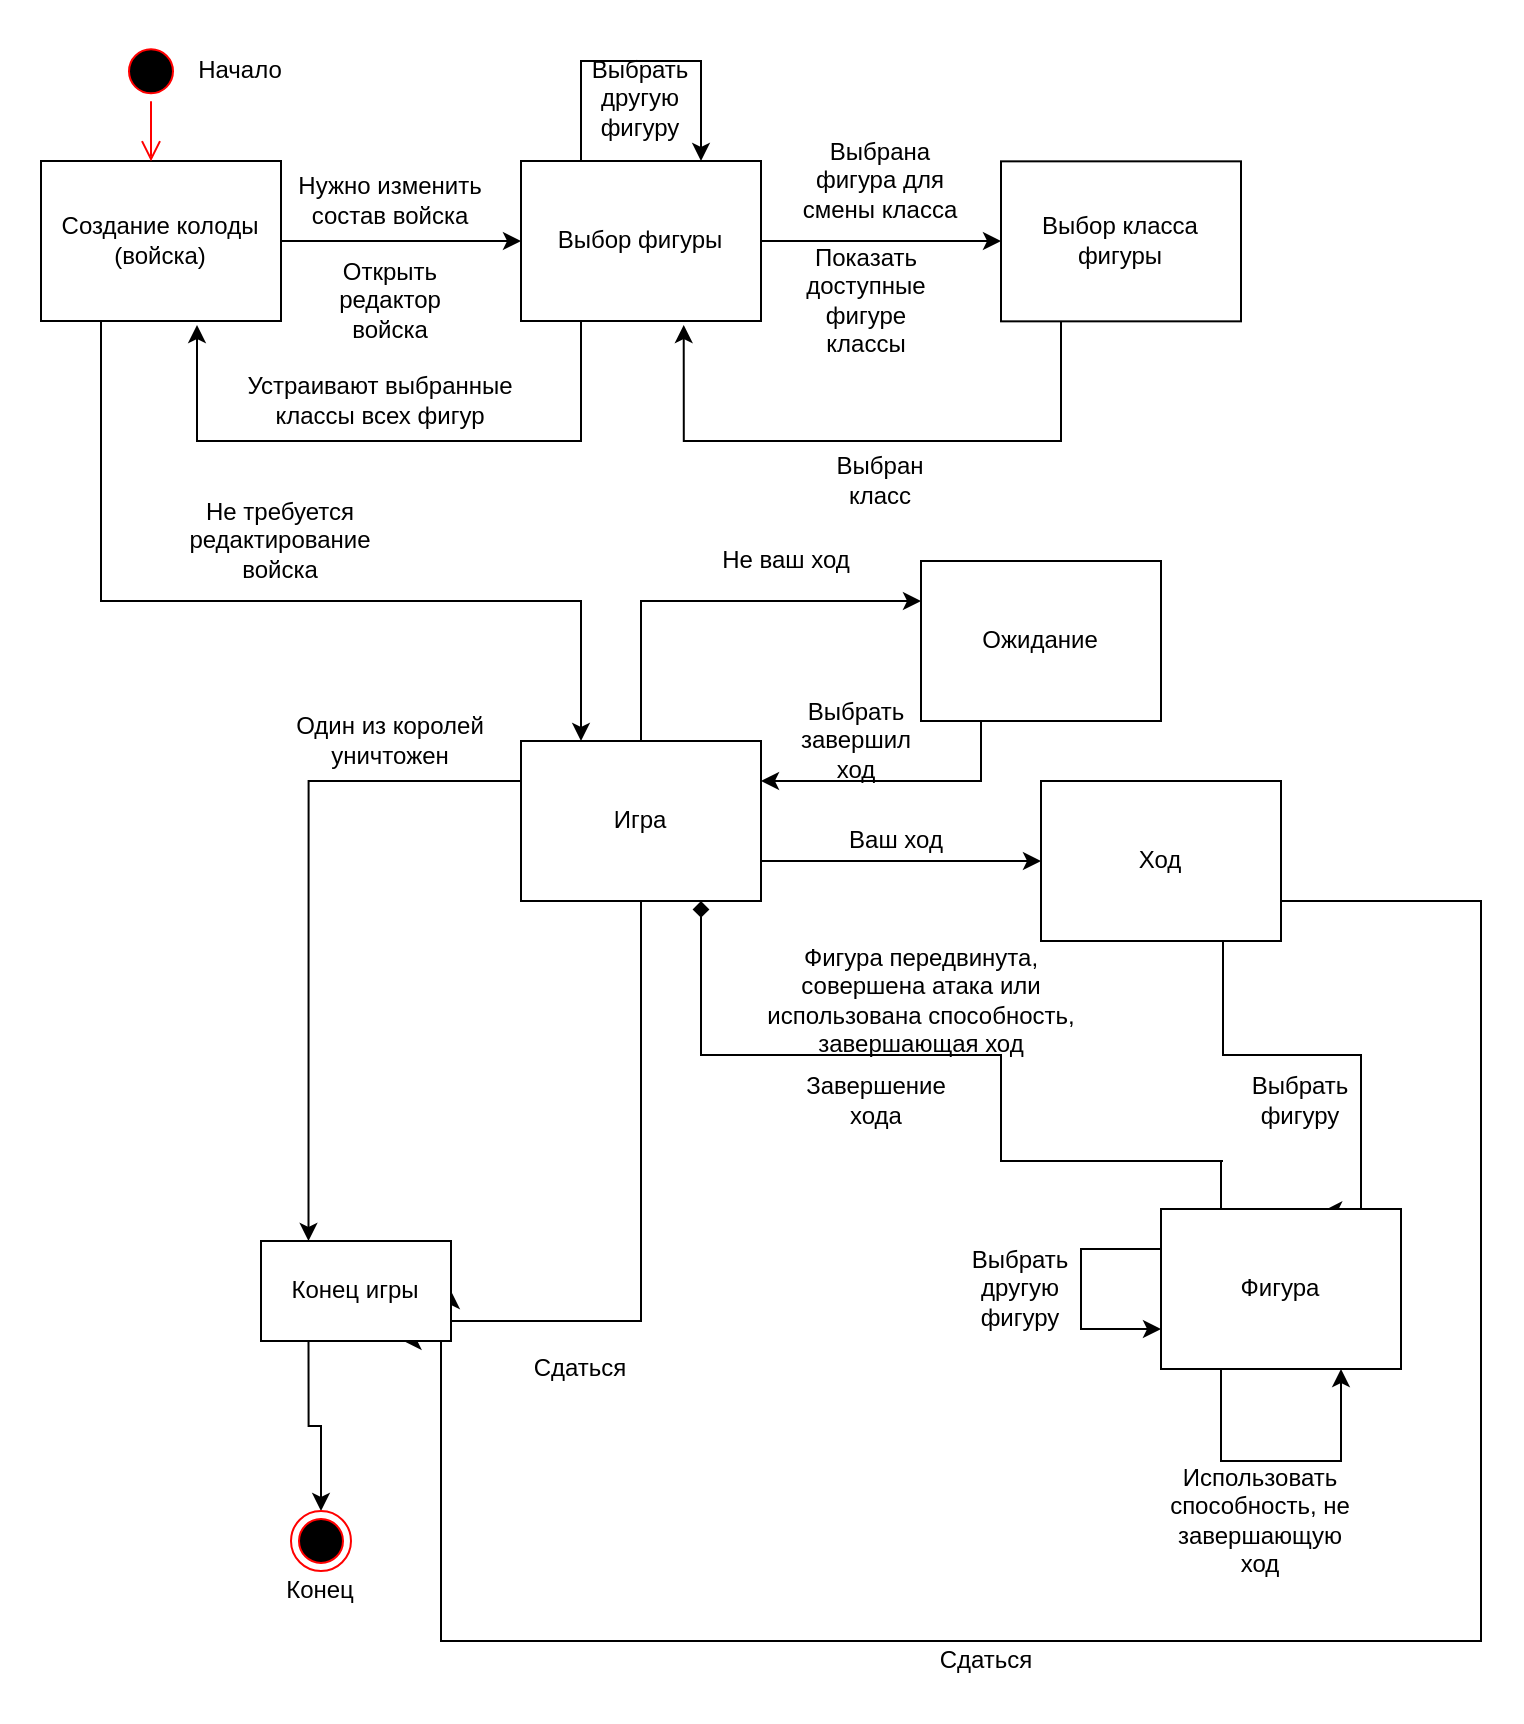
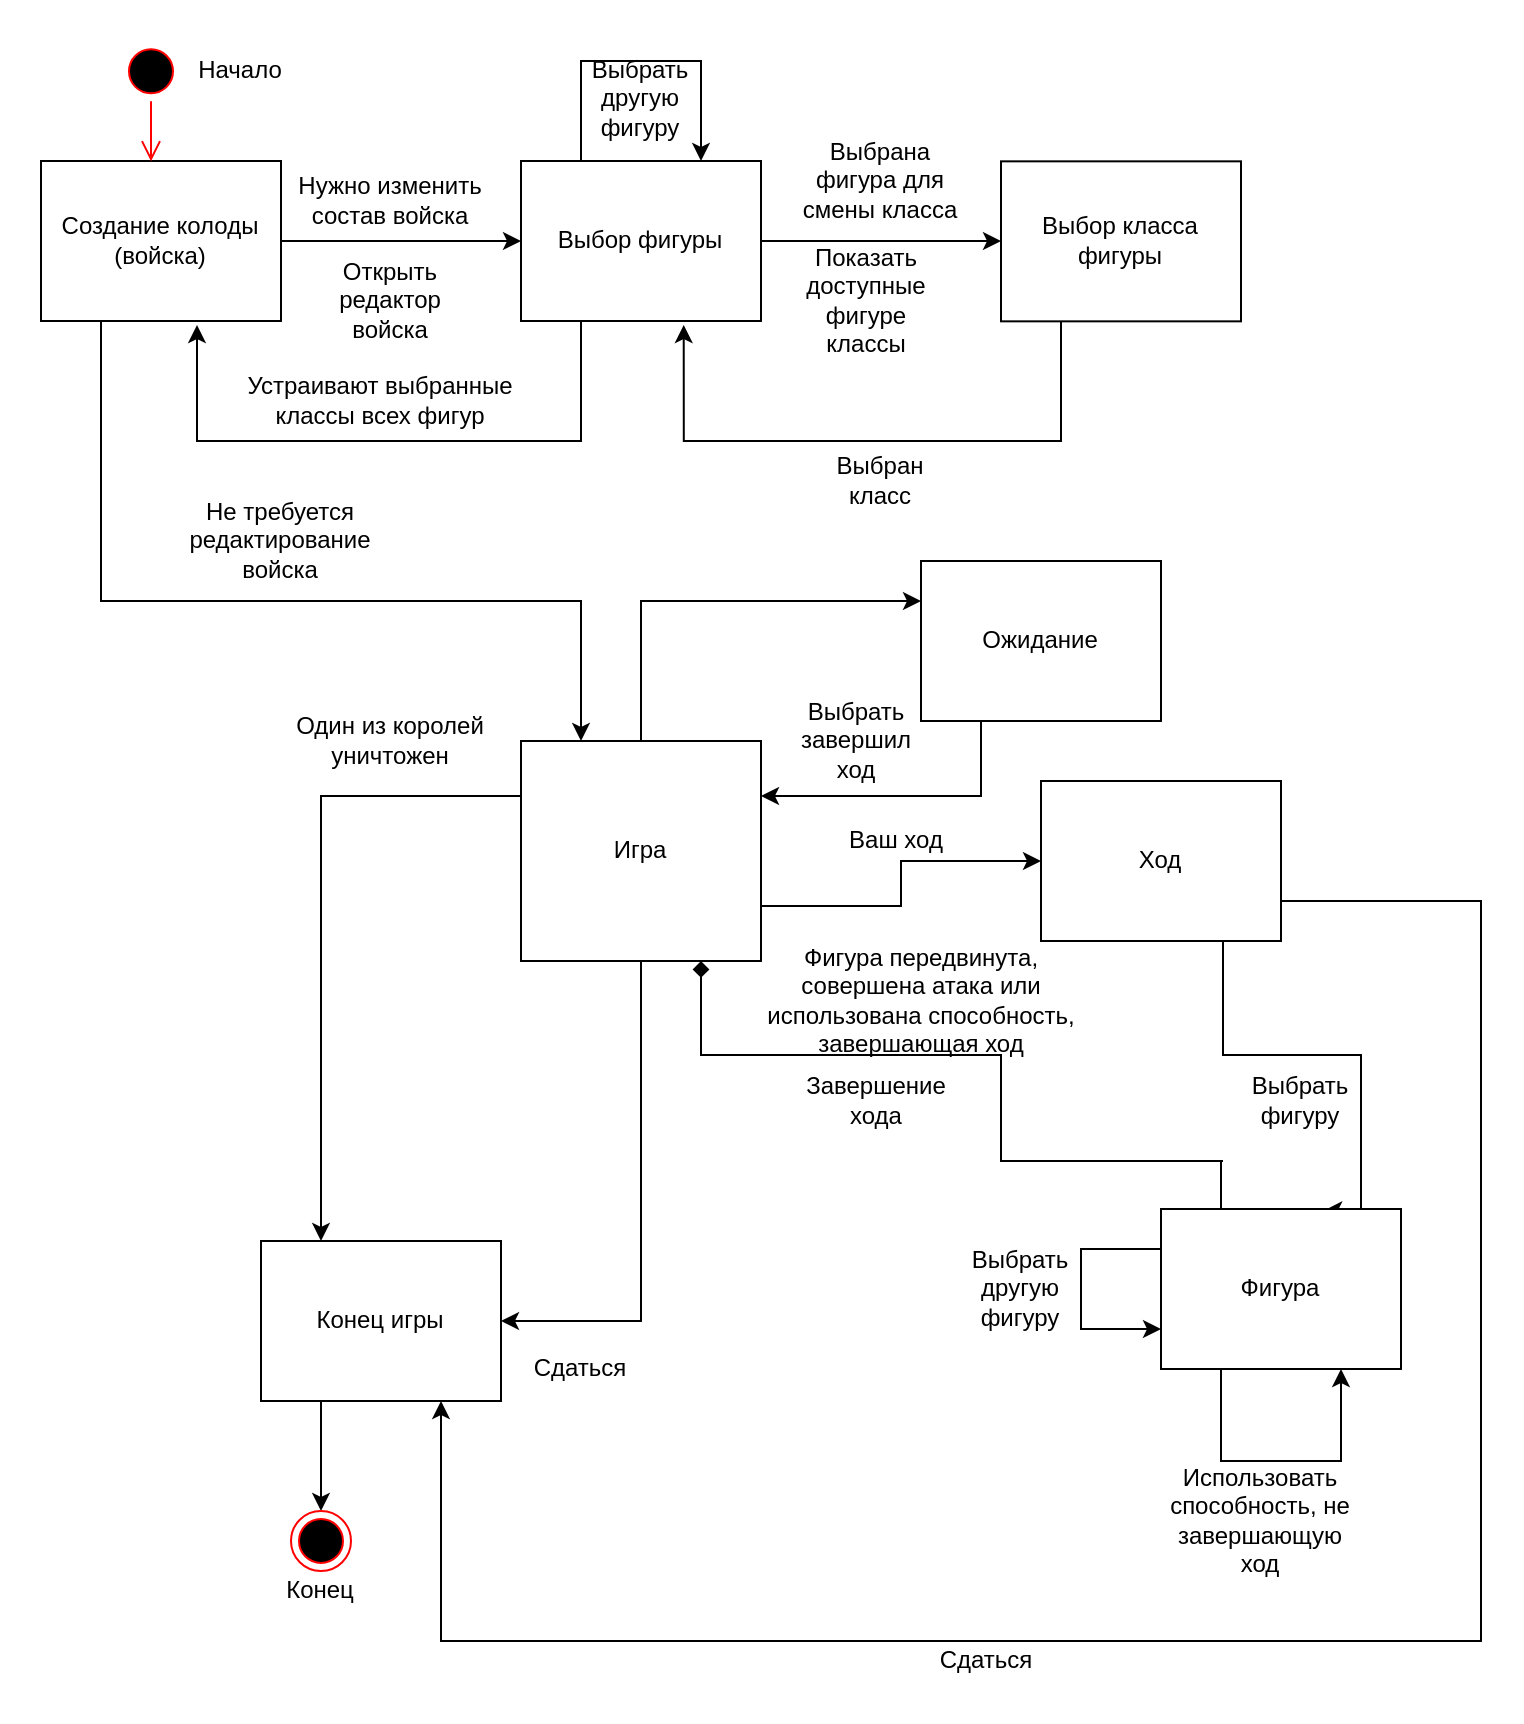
  <mxCell id="0" />
  <mxCell id="1" parent="0" />
  <mxCell id="2" style="edgeStyle=orthogonalEdgeStyle;rounded=0;orthogonalLoop=1;jettySize=auto;html=1;exitX=0.25;exitY=1;exitDx=0;exitDy=0;entryX=0.25;entryY=0;entryDx=0;entryDy=0;" parent="1" source="3" target="20" edge="1"><mxGeometry relative="1" as="geometry"><Array as="points"><mxPoint x="50" y="300" /><mxPoint x="290" y="300" /></Array></mxGeometry></mxCell>
  <mxCell id="3" value="Создание колоды (войска)" style="rounded=0;whiteSpace=wrap;html=1;" parent="1" vertex="1"><mxGeometry x="20" y="80" width="120" height="80" as="geometry" /></mxCell>
  <mxCell id="4" style="edgeStyle=orthogonalEdgeStyle;rounded=0;orthogonalLoop=1;jettySize=auto;html=1;exitX=0.25;exitY=1;exitDx=0;exitDy=0;entryX=0.65;entryY=1.025;entryDx=0;entryDy=0;entryPerimeter=0;" parent="1" source="5" target="3" edge="1"><mxGeometry relative="1" as="geometry"><Array as="points"><mxPoint x="290" y="220" /><mxPoint x="98" y="220" /></Array></mxGeometry></mxCell>
  <mxCell id="5" value="Выбор фигуры" style="rounded=0;whiteSpace=wrap;html=1;" parent="1" vertex="1"><mxGeometry x="260" y="80" width="120" height="80" as="geometry" /></mxCell>
  <mxCell id="6" value="" style="endArrow=classic;html=1;" parent="1" edge="1"><mxGeometry width="50" height="50" relative="1" as="geometry"><mxPoint x="140" y="120" as="sourcePoint" /><mxPoint x="260" y="120" as="targetPoint" /></mxGeometry></mxCell>
  <mxCell id="7" style="edgeStyle=orthogonalEdgeStyle;rounded=0;orthogonalLoop=1;jettySize=auto;html=1;exitX=0.25;exitY=1;exitDx=0;exitDy=0;entryX=0.678;entryY=1.025;entryDx=0;entryDy=0;entryPerimeter=0;" parent="1" source="8" target="5" edge="1"><mxGeometry relative="1" as="geometry"><Array as="points"><mxPoint x="530" y="220" /><mxPoint x="341" y="220" /></Array></mxGeometry></mxCell>
  <mxCell id="8" value="Выбор класса фигуры" style="rounded=0;whiteSpace=wrap;html=1;" parent="1" vertex="1"><mxGeometry x="500" y="80.167" width="120" height="80" as="geometry" /></mxCell>
  <mxCell id="9" value="" style="endArrow=classic;html=1;" parent="1" edge="1"><mxGeometry width="50" height="50" relative="1" as="geometry"><mxPoint x="380" y="120" as="sourcePoint" /><mxPoint x="500" y="120" as="targetPoint" /></mxGeometry></mxCell>
  <mxCell id="10" value="Выбрана фигура для смены класса" style="text;html=1;strokeColor=none;fillColor=none;align=center;verticalAlign=middle;whiteSpace=wrap;rounded=0;" parent="1" vertex="1"><mxGeometry x="400" y="80" width="80" height="20" as="geometry" /></mxCell>
  <mxCell id="11" value="Нужно изменить состав войска" style="text;html=1;strokeColor=none;fillColor=none;align=center;verticalAlign=middle;whiteSpace=wrap;rounded=0;" parent="1" vertex="1"><mxGeometry x="140" y="90" width="110" height="20" as="geometry" /></mxCell>
  <mxCell id="12" value="Открыть редактор войска" style="text;html=1;strokeColor=none;fillColor=none;align=center;verticalAlign=middle;whiteSpace=wrap;rounded=0;" parent="1" vertex="1"><mxGeometry x="155" y="140" width="80" height="20" as="geometry" /></mxCell>
  <mxCell id="13" value="Показать доступные фигуре классы" style="text;html=1;strokeColor=none;fillColor=none;align=center;verticalAlign=middle;whiteSpace=wrap;rounded=0;" parent="1" vertex="1"><mxGeometry x="393" y="140" width="80" height="20" as="geometry" /></mxCell>
  <mxCell id="14" value="Выбран класс" style="text;html=1;strokeColor=none;fillColor=none;align=center;verticalAlign=middle;whiteSpace=wrap;rounded=0;" parent="1" vertex="1"><mxGeometry x="420" y="230" width="40" height="20" as="geometry" /></mxCell>
  <mxCell id="15" value="Устраивают выбранные классы всех фигур" style="text;html=1;strokeColor=none;fillColor=none;align=center;verticalAlign=middle;whiteSpace=wrap;rounded=0;" parent="1" vertex="1"><mxGeometry x="110" y="190" width="160" height="20" as="geometry" /></mxCell>
  <mxCell id="16" style="edgeStyle=orthogonalEdgeStyle;rounded=0;orthogonalLoop=1;jettySize=auto;html=1;exitX=0;exitY=0.25;exitDx=0;exitDy=0;entryX=0.25;entryY=0;entryDx=0;entryDy=0;" parent="1" source="20" target="33" edge="1"><mxGeometry relative="1" as="geometry" /></mxCell>
  <mxCell id="17" style="edgeStyle=orthogonalEdgeStyle;rounded=0;orthogonalLoop=1;jettySize=auto;html=1;exitX=0.25;exitY=1;exitDx=0;exitDy=0;entryX=1;entryY=0.5;entryDx=0;entryDy=0;" parent="1" source="20" target="33" edge="1"><mxGeometry relative="1" as="geometry"><Array as="points"><mxPoint x="320" y="450" /><mxPoint x="320" y="660" /></Array></mxGeometry></mxCell>
  <mxCell id="18" style="edgeStyle=orthogonalEdgeStyle;rounded=0;orthogonalLoop=1;jettySize=auto;html=1;exitX=1;exitY=0.75;exitDx=0;exitDy=0;entryX=0;entryY=0.5;entryDx=0;entryDy=0;" parent="1" source="20" target="24" edge="1"><mxGeometry relative="1" as="geometry" /></mxCell>
  <mxCell id="19" style="edgeStyle=orthogonalEdgeStyle;rounded=0;orthogonalLoop=1;jettySize=auto;html=1;exitX=0.5;exitY=0;exitDx=0;exitDy=0;entryX=0;entryY=0.25;entryDx=0;entryDy=0;" parent="1" source="20" target="40" edge="1"><mxGeometry relative="1" as="geometry" /></mxCell>
- <mxCell id="20" value="Игра" style="rounded=0;whiteSpace=wrap;html=1;" parent="1" vertex="1"><mxGeometry x="260" y="370" width="120" height="80" as="geometry" /></mxCell>
+ <mxCell id="20" value="Игра" style="rounded=0;whiteSpace=wrap;html=1;" parent="1" vertex="1"><mxGeometry x="260" y="370" width="120" height="110" as="geometry" /></mxCell>
  <mxCell id="21" value="Не требуется редактирование войска" style="text;html=1;strokeColor=none;fillColor=none;align=center;verticalAlign=middle;whiteSpace=wrap;rounded=0;" parent="1" vertex="1"><mxGeometry x="105" y="260" width="70" height="20" as="geometry" /></mxCell>
  <mxCell id="22" style="edgeStyle=orthogonalEdgeStyle;rounded=0;orthogonalLoop=1;jettySize=auto;html=1;exitX=0.75;exitY=1;exitDx=0;exitDy=0;entryX=0.68;entryY=0.008;entryDx=0;entryDy=0;entryPerimeter=0;" parent="1" source="24" target="28" edge="1"><mxGeometry relative="1" as="geometry"><Array as="points"><mxPoint x="611" y="527" /><mxPoint x="680" y="527" /><mxPoint x="680" y="605" /></Array></mxGeometry></mxCell>
  <mxCell id="23" style="edgeStyle=orthogonalEdgeStyle;rounded=0;orthogonalLoop=1;jettySize=auto;html=1;exitX=1;exitY=0.75;exitDx=0;exitDy=0;entryX=0.75;entryY=1;entryDx=0;entryDy=0;" parent="1" source="24" target="33" edge="1"><mxGeometry relative="1" as="geometry"><Array as="points"><mxPoint x="740" y="450" /><mxPoint x="740" y="820" /><mxPoint x="220" y="820" /></Array></mxGeometry></mxCell>
  <mxCell id="24" value="Ход" style="rounded=0;whiteSpace=wrap;html=1;" parent="1" vertex="1"><mxGeometry x="520" y="390" width="120" height="80" as="geometry" /></mxCell>
  <mxCell id="25" value="Ваш ход" style="text;html=1;strokeColor=none;fillColor=none;align=center;verticalAlign=middle;whiteSpace=wrap;rounded=0;" parent="1" vertex="1"><mxGeometry x="413" y="410" width="70" height="20" as="geometry" /></mxCell>
  <mxCell id="26" value="Выбрать другую фигуру" style="text;html=1;strokeColor=none;fillColor=none;align=center;verticalAlign=middle;whiteSpace=wrap;rounded=0;" parent="1" vertex="1"><mxGeometry x="490" y="634" width="40" height="20" as="geometry" /></mxCell>
  <mxCell id="27" style="edgeStyle=orthogonalEdgeStyle;rounded=0;orthogonalLoop=1;jettySize=auto;html=1;exitX=0.25;exitY=0;exitDx=0;exitDy=0;entryX=0.75;entryY=1;entryDx=0;entryDy=0;endArrow=diamond;" parent="1" source="28" target="20" edge="1"><mxGeometry relative="1" as="geometry"><Array as="points"><mxPoint x="611" y="580" /><mxPoint x="500" y="580" /><mxPoint x="500" y="527" /><mxPoint x="351" y="527" /></Array></mxGeometry></mxCell>
  <mxCell id="28" value="Фигура" style="rounded=0;whiteSpace=wrap;html=1;" parent="1" vertex="1"><mxGeometry x="580" y="604" width="120" height="80" as="geometry" /></mxCell>
  <mxCell id="29" style="edgeStyle=orthogonalEdgeStyle;rounded=0;orthogonalLoop=1;jettySize=auto;html=1;exitX=0;exitY=0.25;exitDx=0;exitDy=0;entryX=0;entryY=0.75;entryDx=0;entryDy=0;" parent="1" source="28" target="28" edge="1"><mxGeometry relative="1" as="geometry"><Array as="points"><mxPoint x="540" y="624" /><mxPoint x="540" y="664" /></Array></mxGeometry></mxCell>
  <mxCell id="30" style="edgeStyle=orthogonalEdgeStyle;rounded=0;orthogonalLoop=1;jettySize=auto;html=1;exitX=0.25;exitY=1;exitDx=0;exitDy=0;entryX=0.75;entryY=1;entryDx=0;entryDy=0;" parent="1" source="28" target="28" edge="1"><mxGeometry relative="1" as="geometry"><Array as="points"><mxPoint x="611" y="730" /><mxPoint x="671" y="730" /></Array></mxGeometry></mxCell>
  <mxCell id="31" value="Использовать способность, не завершающую ход" style="text;html=1;strokeColor=none;fillColor=none;align=center;verticalAlign=middle;whiteSpace=wrap;rounded=0;" parent="1" vertex="1"><mxGeometry x="580" y="750" width="100" height="20" as="geometry" /></mxCell>
  <mxCell id="32" style="edgeStyle=orthogonalEdgeStyle;rounded=0;orthogonalLoop=1;jettySize=auto;html=1;exitX=0.25;exitY=1;exitDx=0;exitDy=0;entryX=0.5;entryY=0;entryDx=0;entryDy=0;" edge="1" parent="1" source="33" target="48"><mxGeometry relative="1" as="geometry" /></mxCell>
- <mxCell id="33" value="Конец игры" style="rounded=0;whiteSpace=wrap;html=1;" parent="1" vertex="1"><mxGeometry x="130" y="620" width="95" height="50" as="geometry" /></mxCell>
+ <mxCell id="33" value="Конец игры" style="rounded=0;whiteSpace=wrap;html=1;" parent="1" vertex="1"><mxGeometry x="130" y="620" width="120" height="80" as="geometry" /></mxCell>
  <mxCell id="34" value="Выбрать фигуру" style="text;html=1;strokeColor=none;fillColor=none;align=center;verticalAlign=middle;whiteSpace=wrap;rounded=0;" parent="1" vertex="1"><mxGeometry x="630" y="540" width="40" height="20" as="geometry" /></mxCell>
  <mxCell id="35" value="Фигура передвинута, совершена атака или использована способность, завершающая ход" style="text;html=1;strokeColor=none;fillColor=none;align=center;verticalAlign=middle;whiteSpace=wrap;rounded=0;" parent="1" vertex="1"><mxGeometry x="376.5" y="490" width="167" height="20" as="geometry" /></mxCell>
  <mxCell id="36" value="Завершение хода" style="text;html=1;strokeColor=none;fillColor=none;align=center;verticalAlign=middle;whiteSpace=wrap;rounded=0;" parent="1" vertex="1"><mxGeometry x="393" y="540" width="90" height="20" as="geometry" /></mxCell>
  <mxCell id="37" value="Один из королей уничтожен" style="text;html=1;strokeColor=none;fillColor=none;align=center;verticalAlign=middle;whiteSpace=wrap;rounded=0;" parent="1" vertex="1"><mxGeometry x="140" y="360" width="110" height="20" as="geometry" /></mxCell>
  <mxCell id="38" value="Сдаться" style="text;html=1;strokeColor=none;fillColor=none;align=center;verticalAlign=middle;whiteSpace=wrap;rounded=0;" parent="1" vertex="1"><mxGeometry x="270" y="674" width="40" height="20" as="geometry" /></mxCell>
  <mxCell id="39" style="edgeStyle=orthogonalEdgeStyle;rounded=0;orthogonalLoop=1;jettySize=auto;html=1;exitX=0.25;exitY=1;exitDx=0;exitDy=0;entryX=1;entryY=0.25;entryDx=0;entryDy=0;" parent="1" source="40" target="20" edge="1"><mxGeometry relative="1" as="geometry" /></mxCell>
  <mxCell id="40" value="Ожидание" style="rounded=0;whiteSpace=wrap;html=1;" parent="1" vertex="1"><mxGeometry x="460" y="280" width="120" height="80" as="geometry" /></mxCell>
- <mxCell id="41" value="Не ваш ход" style="text;html=1;strokeColor=none;fillColor=none;align=center;verticalAlign=middle;whiteSpace=wrap;rounded=0;" parent="1" vertex="1"><mxGeometry x="353" y="270.147" width="80" height="20" as="geometry" /></mxCell>
  <mxCell id="42" value="Выбрать завершил ход" style="text;html=1;strokeColor=none;fillColor=none;align=center;verticalAlign=middle;whiteSpace=wrap;rounded=0;" parent="1" vertex="1"><mxGeometry x="393" y="360" width="70" height="20" as="geometry" /></mxCell>
  <mxCell id="43" style="edgeStyle=orthogonalEdgeStyle;rounded=0;orthogonalLoop=1;jettySize=auto;html=1;exitX=0.25;exitY=0;exitDx=0;exitDy=0;entryX=0.75;entryY=0;entryDx=0;entryDy=0;" parent="1" source="5" target="5" edge="1"><mxGeometry relative="1" as="geometry"><Array as="points"><mxPoint x="290" y="30" /><mxPoint x="350" y="30" /></Array></mxGeometry></mxCell>
  <mxCell id="44" value="Выбрать другую фигуру" style="text;html=1;strokeColor=none;fillColor=none;align=center;verticalAlign=middle;whiteSpace=wrap;rounded=0;" parent="1" vertex="1"><mxGeometry x="295" y="38.889" width="50" height="20" as="geometry" /></mxCell>
  <mxCell id="45" value="Сдаться" style="text;html=1;strokeColor=none;fillColor=none;align=center;verticalAlign=middle;whiteSpace=wrap;rounded=0;" parent="1" vertex="1"><mxGeometry x="473" y="820" width="40" height="20" as="geometry" /></mxCell>
  <mxCell id="46" value="" style="ellipse;html=1;shape=startState;fillColor=#000000;strokeColor=#ff0000;" vertex="1" parent="1"><mxGeometry x="60" y="20.167" width="30" height="30" as="geometry" /></mxCell>
  <mxCell id="47" value="" style="edgeStyle=orthogonalEdgeStyle;html=1;verticalAlign=bottom;endArrow=open;endSize=8;strokeColor=#ff0000;" edge="1" source="46" parent="1"><mxGeometry relative="1" as="geometry"><mxPoint x="75" y="80.167" as="targetPoint" /><Array as="points"><mxPoint x="75" y="50" /><mxPoint x="75" y="50" /></Array></mxGeometry></mxCell>
  <mxCell id="48" value="" style="ellipse;html=1;shape=endState;fillColor=#000000;strokeColor=#ff0000;" vertex="1" parent="1"><mxGeometry x="145" y="755" width="30" height="30" as="geometry" /></mxCell>
  <mxCell id="49" value="Начало&lt;br&gt;" style="text;html=1;strokeColor=none;fillColor=none;align=center;verticalAlign=middle;whiteSpace=wrap;rounded=0;" vertex="1" parent="1"><mxGeometry x="100" y="25" width="40" height="20" as="geometry" /></mxCell>
  <mxCell id="50" value="Конец" style="text;html=1;strokeColor=none;fillColor=none;align=center;verticalAlign=middle;whiteSpace=wrap;rounded=0;" vertex="1" parent="1"><mxGeometry x="140" y="785" width="40" height="20" as="geometry" /></mxCell>
